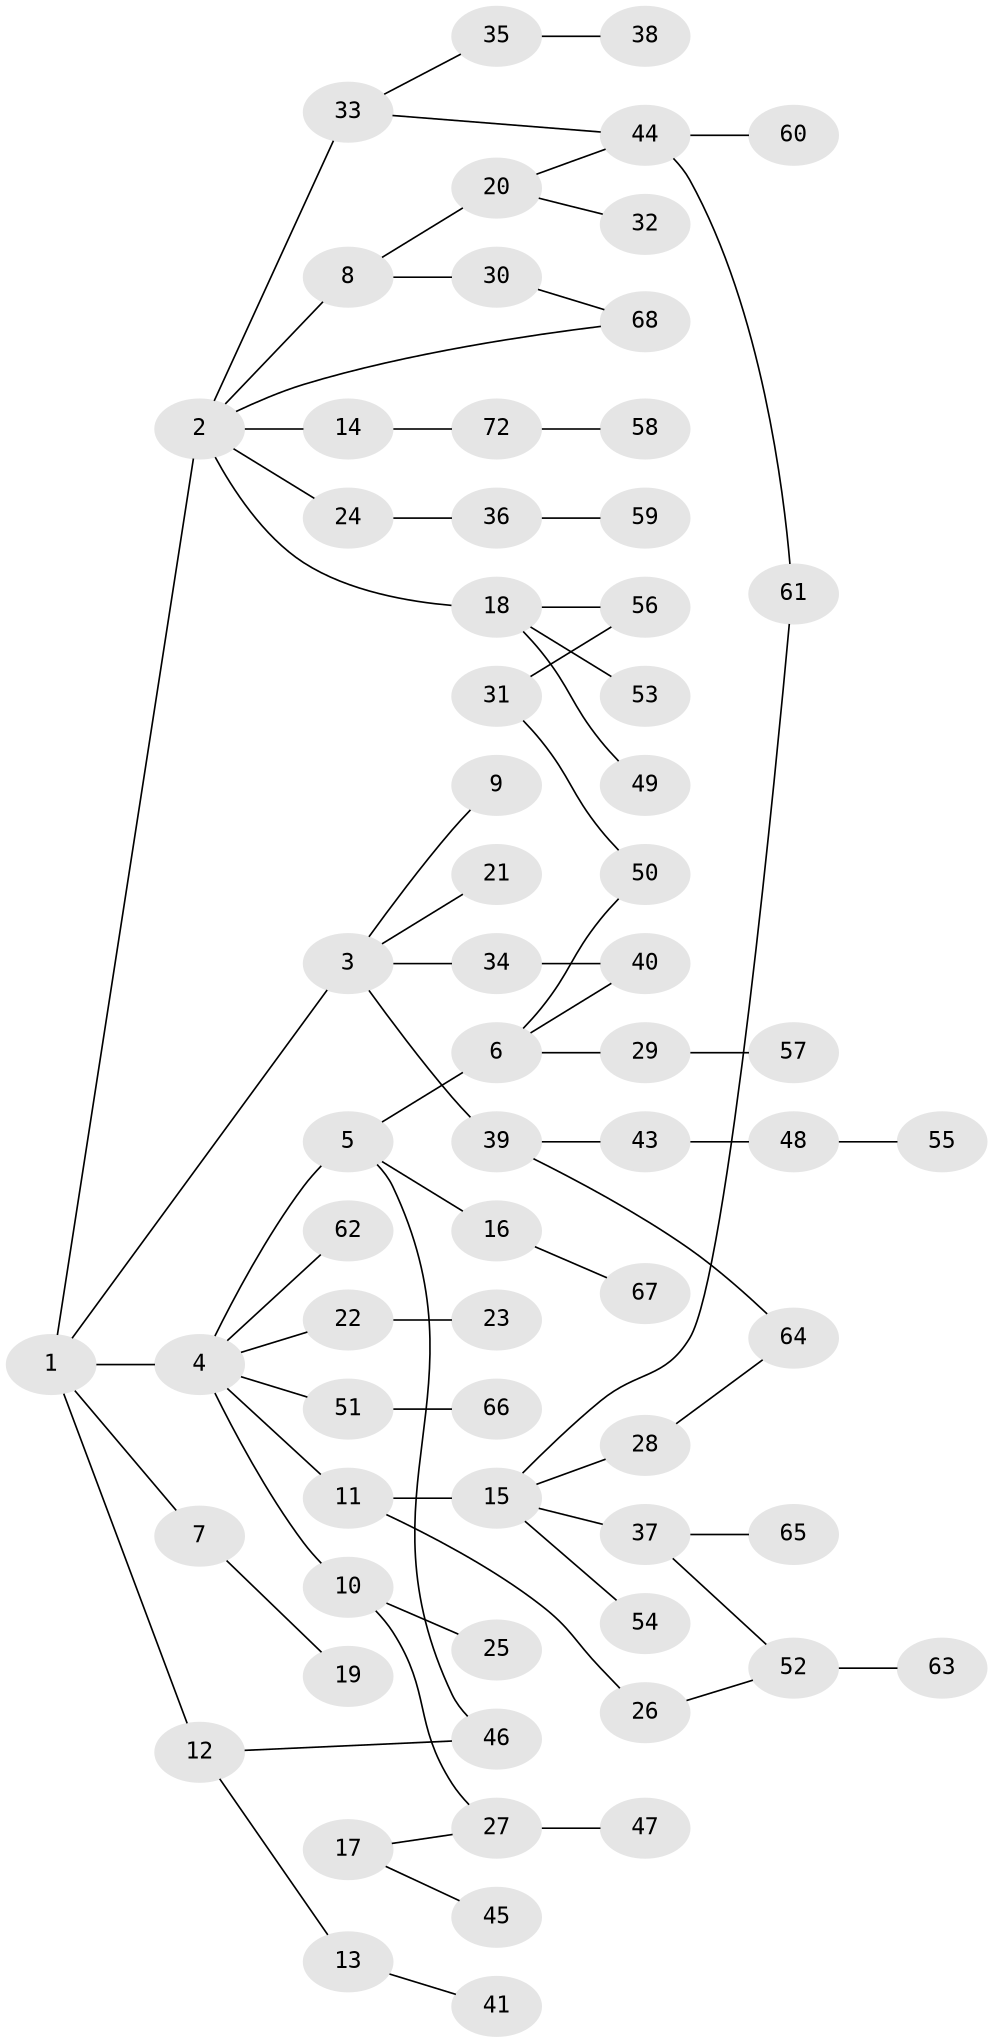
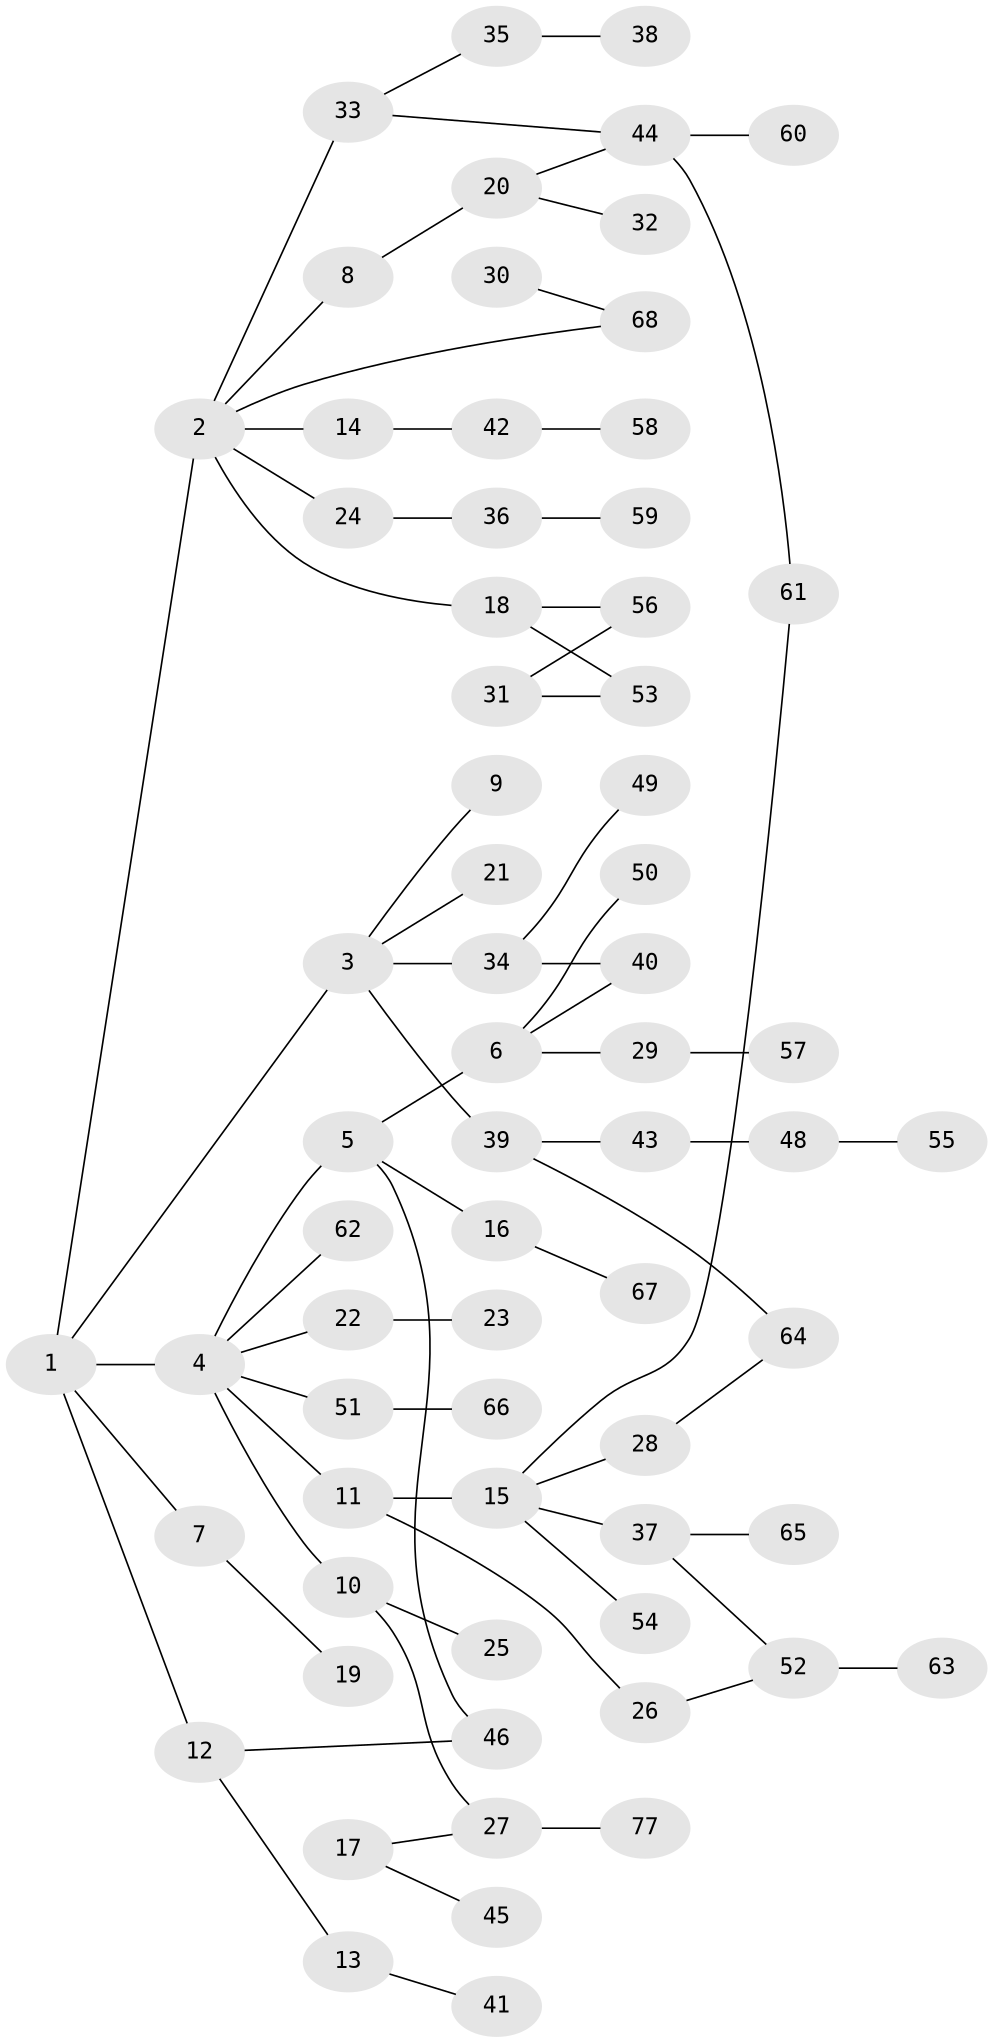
  graph {
    fontname="DejaVu Sans Mono"
    rankdir=LR
    node [color=gray90 fontname="DejaVu Sans Mono" style=filled]
    edge [fontname="DejaVu Sans Mono"]
    1
    2
    3
    4
    7
    12
    8
    14
    18
    24
    33
    68
    9
    21
    34
    39
    5
    10
    11
    22
    51
    62
    19
    46
    13
    17
    27
    45
    20
    30
-   42 [label=72]
+   42
    49
    53
    56
    36
    44
    35
    40
    64
    43
    6
    16
    25
    15
    26
    23
    66
    29
    50
    67
    57
    32
-   47
+   47 [label=77]
    28
    37
    54
    61
    52
    41
    31
    58
    65
    60
    59
    63
    38
    48
    55
    1 -- 2
    1 -- 3
    1 -- 4
    1 -- 7
    1 -- 12
    2 -- 8
    2 -- 14
    2 -- 18
    2 -- 24
    2 -- 33
    2 -- 68
    3 -- 9
    3 -- 21
    3 -- 34
    3 -- 39
    4 -- 5
    4 -- 10
    4 -- 11
    4 -- 22
    4 -- 51
    4 -- 62
    7 -- 19
    12 -- 46
    12 -- 13
    8 -- 20
-   8 -- 30
    14 -- 42
-   18 -- 49
+   34 -- 49
    18 -- 53
    18 -- 56
    24 -- 36
    33 -- 44
    33 -- 35
    34 -- 40
    39 -- 64
    39 -- 43
    5 -- 46
    5 -- 6
    5 -- 16
    10 -- 27
    10 -- 25
    11 -- 15
    11 -- 26
    22 -- 23
    51 -- 66
    13 -- 41
    17 -- 27
    17 -- 45
    27 -- 47
    20 -- 44
    20 -- 32
    30 -- 68
    42 -- 58
    36 -- 59
    44 -- 61
    44 -- 60
    35 -- 38
    43 -- 48
    6 -- 40
    6 -- 29
    6 -- 50
    16 -- 67
    15 -- 28
    15 -- 37
    15 -- 54
    15 -- 61
    26 -- 52
    29 -- 57
    28 -- 64
    37 -- 52
    37 -- 65
    52 -- 63
-   31 -- 50
+   31 -- 53
    31 -- 56
    48 -- 55
  }
